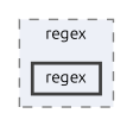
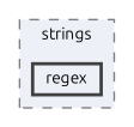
  digraph {
    compound=true
    fontname=Ubuntu
    n1 [color=grey25 fillcolor="#edf0f7" fontname=Ubuntu fontsize=10 height=0.2 label=regex shape=box style="filled,bold" width=0.4]
    subgraph cluster_1 {
      bgcolor="#edf0f7"
      fontsize=10
-     label=regex
+     label=strings
      pencolor=grey50
      style="filled,dashed"
      n1
    }
  }
